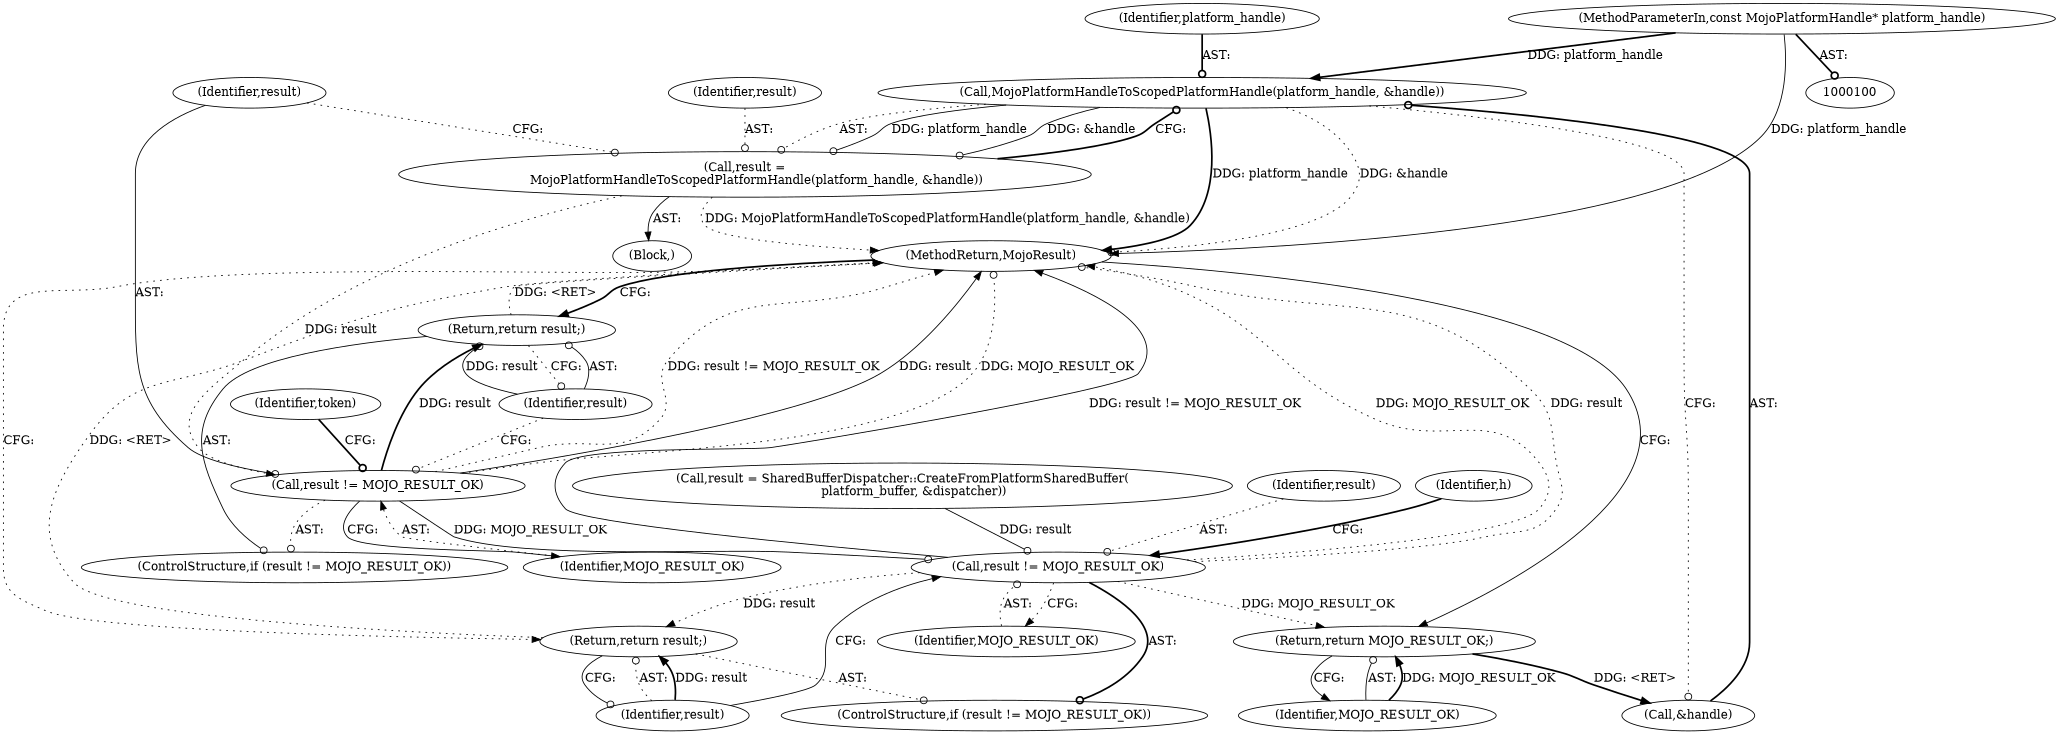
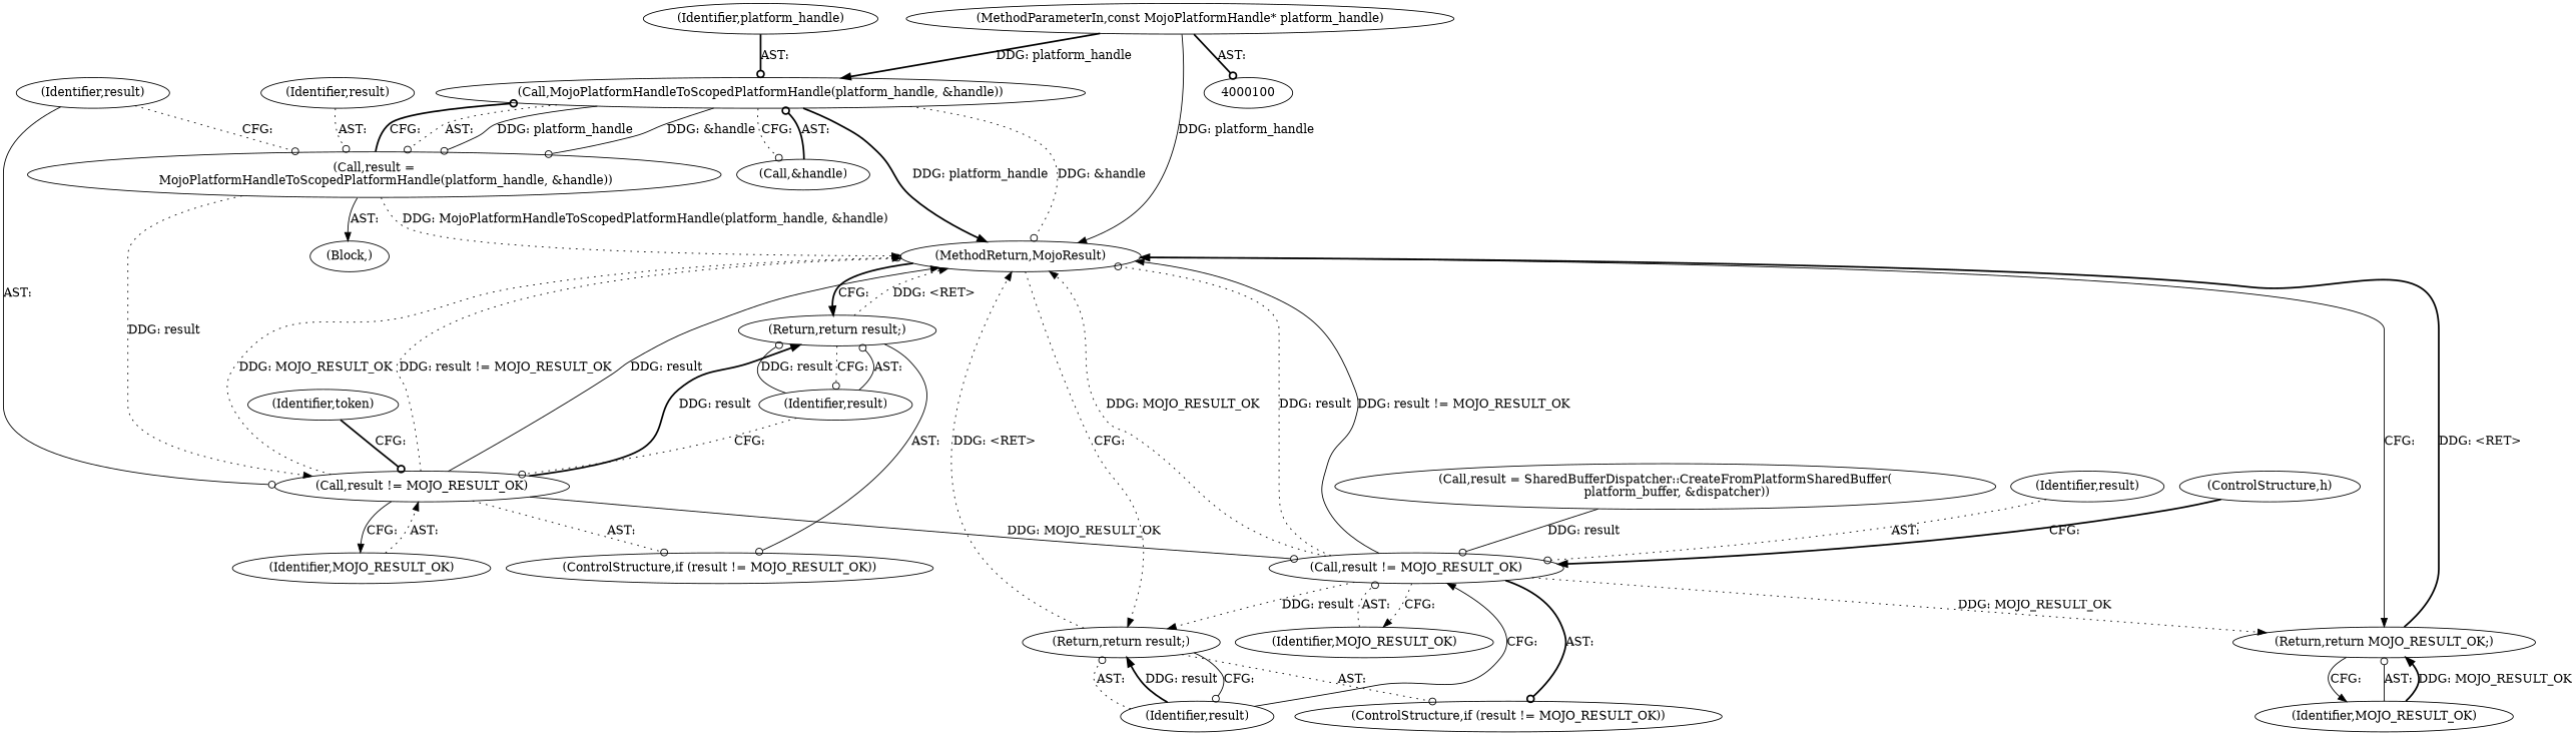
  digraph {
    edge [arrowhead=odot style=dotted]
    n1 [label="(MethodParameterIn,const MojoPlatformHandle* platform_handle)"]
    n2 [label="(Call,MojoPlatformHandleToScopedPlatformHandle(platform_handle, &handle))"]
    n3 [label="(MethodReturn,MojoResult)"]
-   1000100
+   1000100 [label=4000100]
    n5 [label="(Call,result =\n      MojoPlatformHandleToScopedPlatformHandle(platform_handle, &handle))"]
    n6 [label="(Call,&handle)"]
    n7 [label="(Return,return result;)"]
    n8 [label="(Return,return result;)"]
    n9 [label="(Return,return MOJO_RESULT_OK;)"]
    n10 [label="(Call,result != MOJO_RESULT_OK)"]
    n11 [label="(Block,)"]
    n12 [label="(Call,result != MOJO_RESULT_OK)"]
    n13 [label="(Identifier,MOJO_RESULT_OK)"]
    n14 [label="(ControlStructure,if (result != MOJO_RESULT_OK))"]
    n15 [label="(Identifier,result)"]
    n16 [label="(Identifier,MOJO_RESULT_OK)"]
    n17 [label="(ControlStructure,if (result != MOJO_RESULT_OK))"]
    n18 [label="(Identifier,result)"]
    n19 [label="(Identifier,MOJO_RESULT_OK)"]
    n20 [label="(Call,result = SharedBufferDispatcher::CreateFromPlatformSharedBuffer(\n      platform_buffer, &dispatcher))"]
    n21 [label="(Identifier,result)"]
    n22 [label="(Identifier,platform_handle)"]
    n23 [label="(Identifier,token)"]
    n24 [label="(Identifier,result)"]
    n25 [label="(Identifier,result)"]
-   n26 [label="(Identifier,h)"]
+   n26 [label="(ControlStructure,h)"]
    n1 -> n2 [arrowhead=normal label="DDG: platform_handle" style=bold]
    n1 -> n3 [arrowhead=normal label="DDG: platform_handle" style=solid]
    n1 -> 1000100 [label="AST: " style=bold]
    n2 -> n3 [arrowhead=normal label="DDG: platform_handle" style=bold]
    n2 -> n3 [label="DDG: &handle"]
    n2 -> n5 [label="AST: "]
    n2 -> n5 [label="DDG: platform_handle" style=solid]
    n2 -> n5 [label="DDG: &handle" style=solid]
    n2 -> n6 [label="CFG: "]
    n3 -> n7 [arrowhead=normal label="CFG: " style=bold]
    n3 -> n8 [arrowhead=normal label="CFG: "]
    n3 -> n9 [arrowhead=normal label="CFG: " style=solid]
    n5 -> n2 [label="CFG: " style=bold]
    n5 -> n3 [arrowhead=normal label="DDG: MojoPlatformHandleToScopedPlatformHandle(platform_handle, &handle)"]
    n5 -> n10 [arrowhead=normal label="DDG: result"]
    n5 -> n11 [arrowhead=normal label="AST: " style=solid]
    n6 -> n2 [label="AST: " style=bold]
    n7 -> n3 [arrowhead=normal label="DDG: <RET>"]
    n7 -> n14 [label="AST: " style=solid]
    n7 -> n15 [label="CFG: "]
    n8 -> n3 [arrowhead=normal label="DDG: <RET>"]
    n8 -> n17 [label="AST: "]
    n8 -> n18 [label="CFG: " style=solid]
-   n9 -> n6 [arrowhead=normal label="DDG: <RET>" style=bold]
+   n9 -> n3 [arrowhead=normal label="DDG: <RET>" style=bold]
    n9 -> n19 [arrowhead=normal label="CFG: " style=solid]
    n10 -> n3 [arrowhead=normal label="DDG: result != MOJO_RESULT_OK"]
    n10 -> n3 [arrowhead=normal label="DDG: result" style=solid]
    n10 -> n3 [label="DDG: MOJO_RESULT_OK"]
    n10 -> n7 [arrowhead=normal label="DDG: result" style=bold]
    n10 -> n12 [label="DDG: MOJO_RESULT_OK" style=solid]
    n10 -> n13 [arrowhead=normal label="CFG: " style=solid]
    n10 -> n14 [label="AST: "]
    n12 -> n3 [arrowhead=normal label="DDG: MOJO_RESULT_OK"]
    n12 -> n3 [label="DDG: result"]
    n12 -> n3 [arrowhead=normal label="DDG: result != MOJO_RESULT_OK" style=solid]
    n12 -> n8 [arrowhead=normal label="DDG: result"]
    n12 -> n9 [arrowhead=normal label="DDG: MOJO_RESULT_OK"]
    n12 -> n16 [arrowhead=normal label="CFG: "]
    n12 -> n17 [label="AST: " style=bold]
    n13 -> n10 [arrowhead=normal label="AST: "]
    n15 -> n7 [label="AST: " style=solid]
    n15 -> n7 [label="DDG: result" style=solid]
    n15 -> n10 [label="CFG: "]
    n16 -> n12 [label="AST: "]
    n18 -> n8 [label="AST: "]
    n18 -> n8 [arrowhead=normal label="DDG: result" style=bold]
    n18 -> n12 [arrowhead=normal label="CFG: " style=solid]
    n19 -> n9 [label="AST: " style=solid]
    n19 -> n9 [arrowhead=normal label="DDG: MOJO_RESULT_OK" style=bold]
    n20 -> n12 [label="DDG: result" style=solid]
    n21 -> n12 [label="AST: "]
    n22 -> n2 [label="AST: " style=bold]
    n23 -> n10 [label="CFG: " style=bold]
    n24 -> n5 [label="CFG: "]
    n24 -> n10 [label="AST: " style=solid]
    n25 -> n5 [label="AST: "]
    n26 -> n12 [arrowhead=normal label="CFG: " style=bold]
  }
